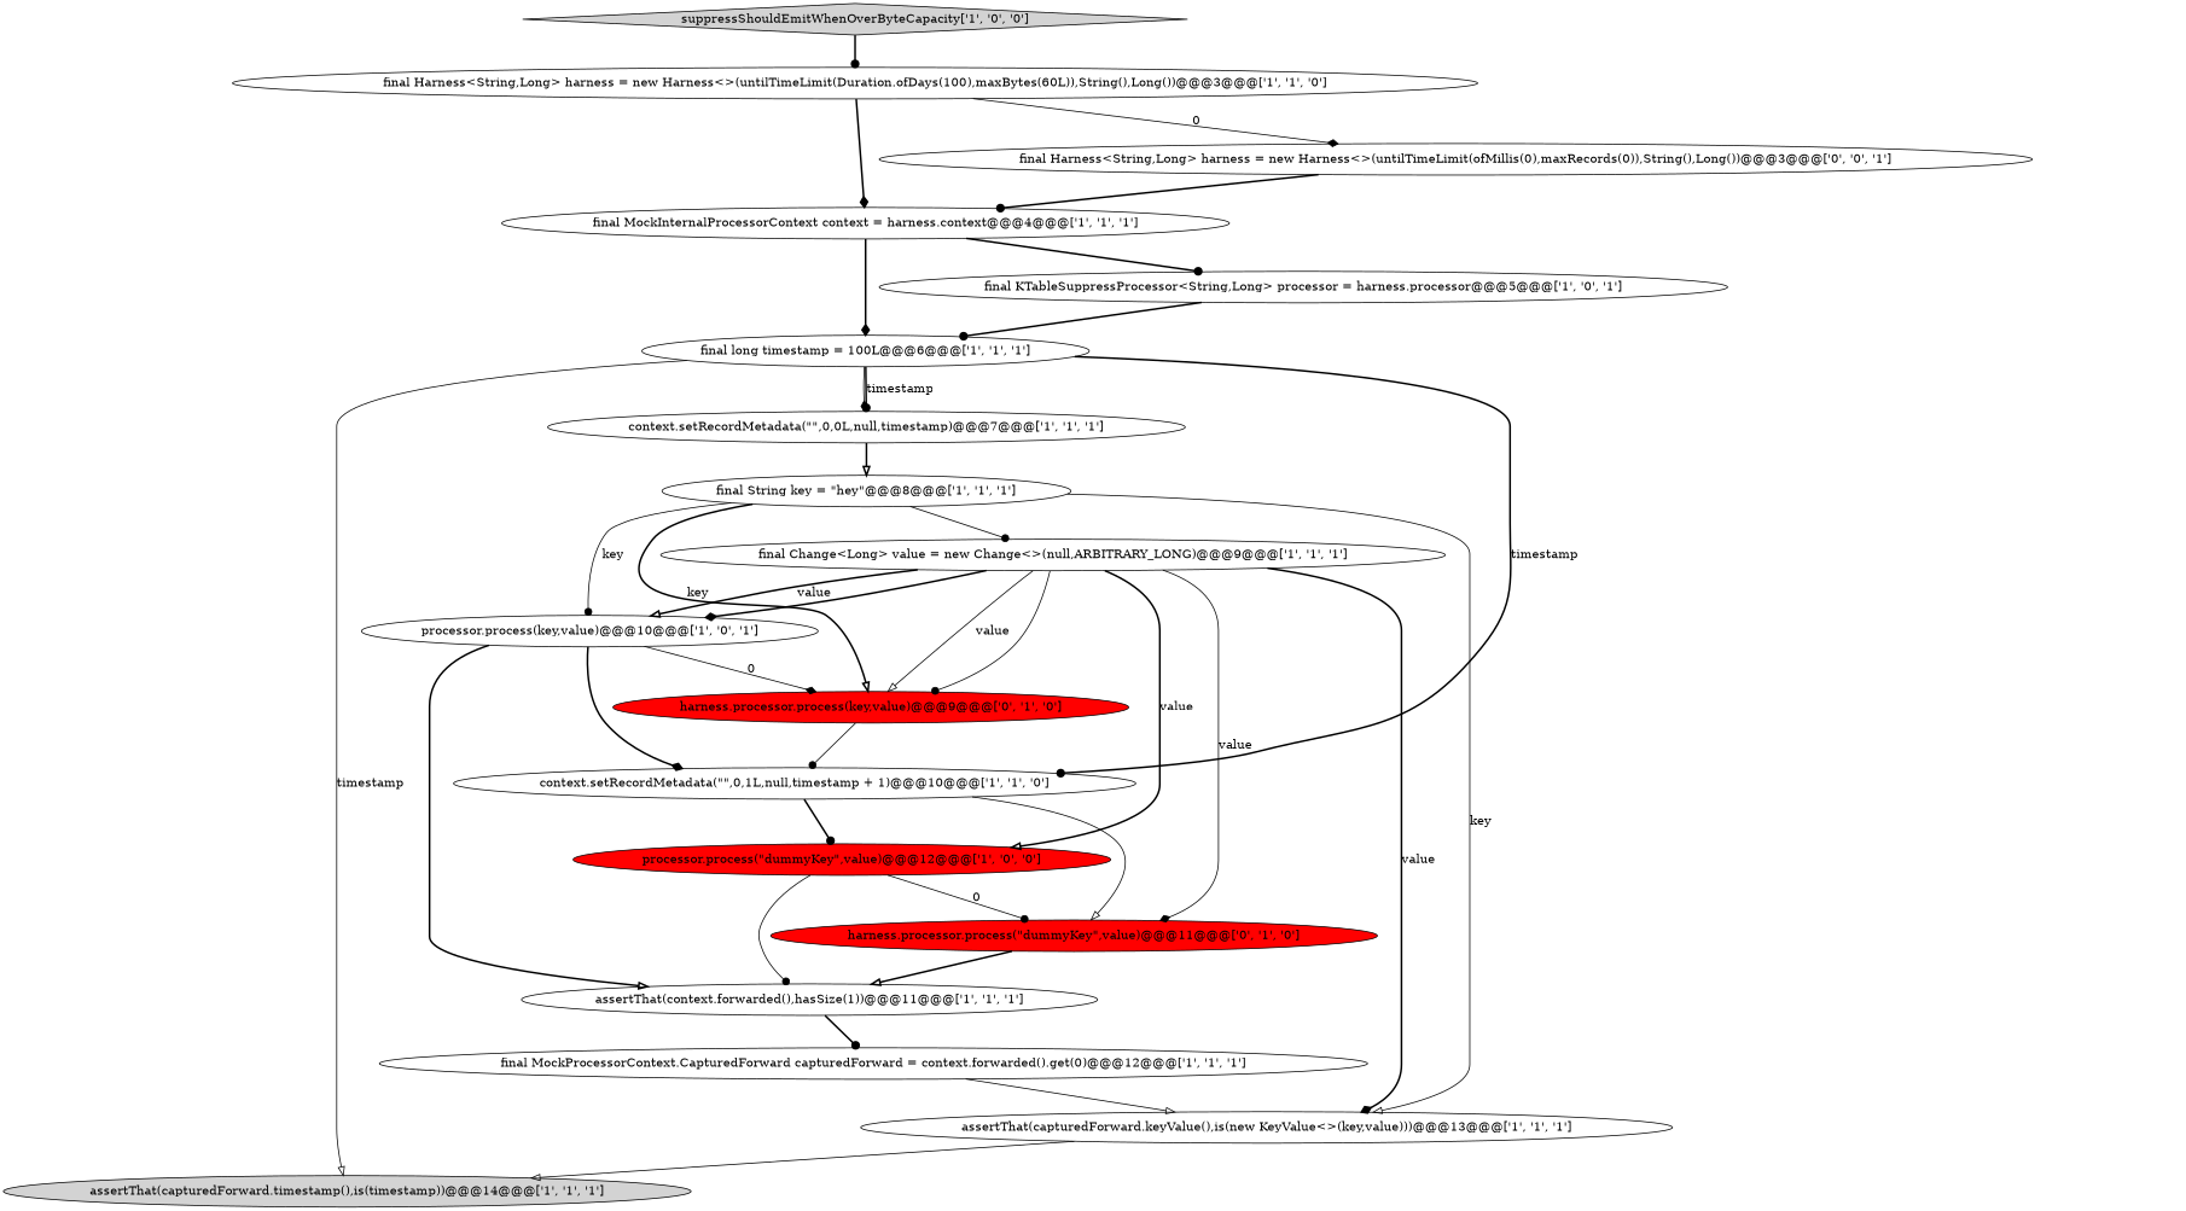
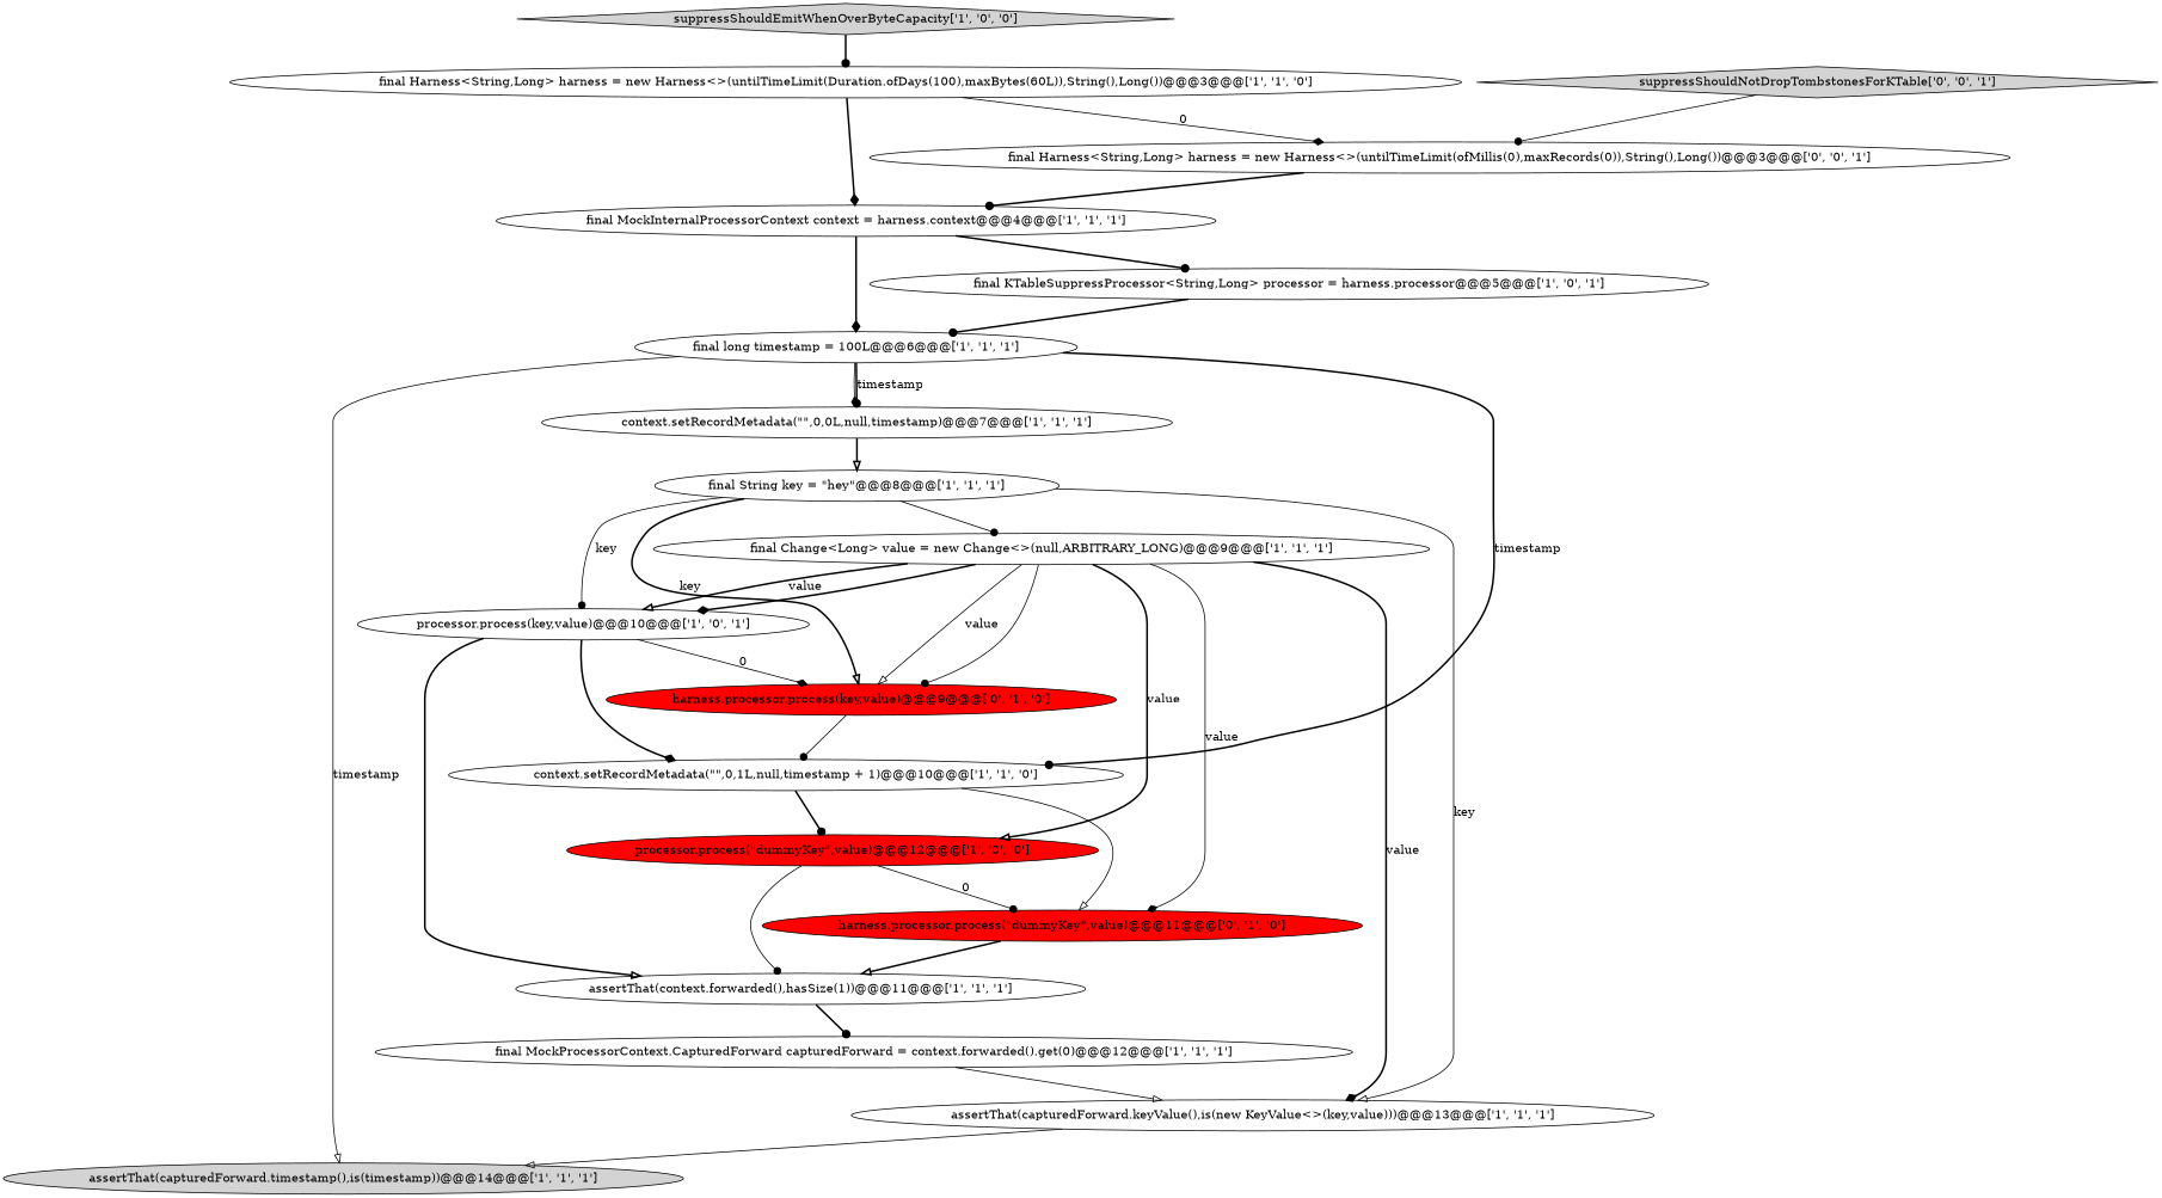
  digraph {
    fontname="DejaVu Serif"
    node [fillcolor=white fontname="DejaVu Serif" shape=ellipse style=filled]
    edge [arrowhead=dot fontname="DejaVu Serif" style=bold]
    n1 [fillcolor=lightgray label="suppressShouldEmitWhenOverByteCapacity['1', '0', '0']" shape=diamond]
    n2 [label="final Harness<String,Long> harness = new Harness<>(untilTimeLimit(Duration.ofDays(100),maxBytes(60L)),String(),Long())@@@3@@@['1', '1', '0']"]
    n3 [label="final Harness<String,Long> harness = new Harness<>(untilTimeLimit(ofMillis(0),maxRecords(0)),String(),Long())@@@3@@@['0', '0', '1']"]
    n4 [label="final MockInternalProcessorContext context = harness.context@@@4@@@['1', '1', '1']"]
    n5 [label="final KTableSuppressProcessor<String,Long> processor = harness.processor@@@5@@@['1', '0', '1']"]
    n6 [label="final long timestamp = 100L@@@6@@@['1', '1', '1']"]
    n7 [label="final String key = \"hey\"@@@8@@@['1', '1', '1']"]
    n8 [label="final Change<Long> value = new Change<>(null,ARBITRARY_LONG)@@@9@@@['1', '1', '1']"]
    n9 [fillcolor=red label="harness.processor.process(key,value)@@@9@@@['0', '1', '0']"]
    n10 [label="processor.process(key,value)@@@10@@@['1', '0', '1']"]
    n11 [label="assertThat(capturedForward.keyValue(),is(new KeyValue<>(key,value)))@@@13@@@['1', '1', '1']"]
    n12 [fillcolor=red label="processor.process(\"dummyKey\",value)@@@12@@@['1', '0', '0']"]
    n13 [fillcolor=red label="harness.processor.process(\"dummyKey\",value)@@@11@@@['0', '1', '0']"]
    n14 [label="context.setRecordMetadata(\"\",0,1L,null,timestamp + 1)@@@10@@@['1', '1', '0']"]
    n15 [label="assertThat(context.forwarded(),hasSize(1))@@@11@@@['1', '1', '1']"]
    n16 [fillcolor=lightgray label="assertThat(capturedForward.timestamp(),is(timestamp))@@@14@@@['1', '1', '1']"]
    n17 [label="final MockProcessorContext.CapturedForward capturedForward = context.forwarded().get(0)@@@12@@@['1', '1', '1']"]
    n18 [label="context.setRecordMetadata(\"\",0,0L,null,timestamp)@@@7@@@['1', '1', '1']"]
+   n19 [fillcolor=lightgray label="suppressShouldNotDropTombstonesForKTable['0', '0', '1']" shape=diamond]
    n1 -> n2
    n2 -> n3 [arrowhead=diamond label=0 style=solid]
    n2 -> n4 [arrowhead=diamond]
    n3 -> n4
    n4 -> n5
    n4 -> n6 [arrowhead=diamond]
    n5 -> n6
    n6 -> n14 [label=timestamp]
    n6 -> n16 [arrowhead=onormal label=timestamp style=solid]
    n6 -> n18 [label=timestamp]
    n6 -> n18 [arrowhead=diamond style=solid]
    n7 -> n8 [style=solid]
    n7 -> n9 [arrowhead=onormal label=key]
    n7 -> n10 [label=key style=solid]
    n7 -> n11 [arrowhead=onormal label=key style=solid]
    n8 -> n9 [arrowhead=onormal label=value style=solid]
    n8 -> n9 [style=solid]
    n8 -> n10 [arrowhead=diamond]
    n8 -> n10 [arrowhead=onormal label=value]
    n8 -> n11 [arrowhead=diamond label=value]
    n8 -> n12 [arrowhead=onormal label=value]
    n8 -> n13 [arrowhead=diamond label=value style=solid]
    n9 -> n14 [style=solid]
    n10 -> n9 [arrowhead=diamond label=0 style=solid]
    n10 -> n14 [arrowhead=diamond]
    n10 -> n15 [arrowhead=onormal]
    n11 -> n16 [arrowhead=onormal style=solid]
    n12 -> n13 [label=0 style=solid]
    n12 -> n15 [style=solid]
    n13 -> n15 [arrowhead=onormal]
    n14 -> n12
    n14 -> n13 [arrowhead=onormal style=solid]
    n15 -> n17
    n17 -> n11 [arrowhead=onormal style=solid]
    n18 -> n7 [arrowhead=onormal]
+   n19 -> n3 [style=solid]
  }
